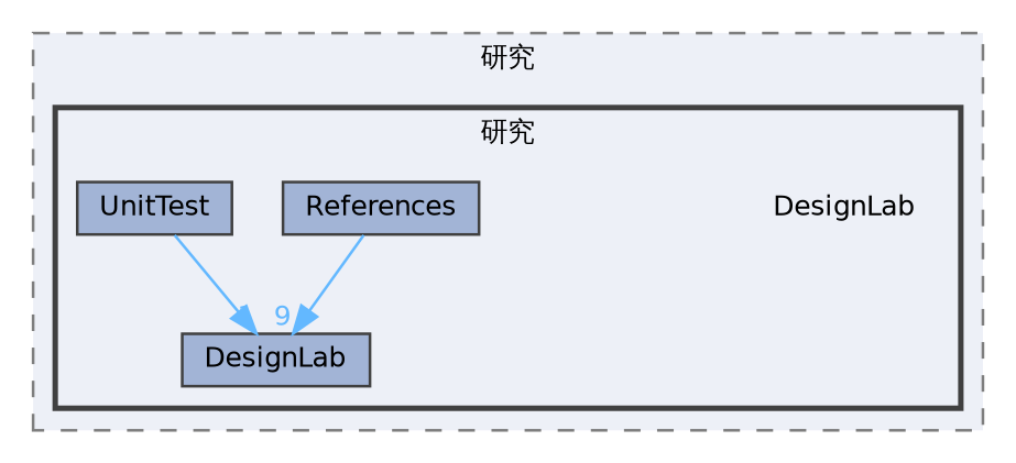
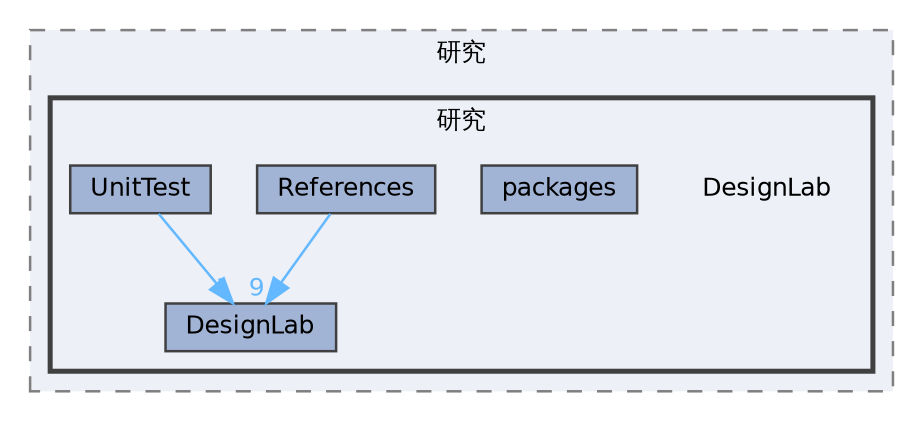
  digraph {
    compound=true
    node [fontname=Helvetica fontsize=10 shape=box color=grey25 fillcolor="#a2b4d6" style=filled]
    edge [color=steelblue1 fontcolor=steelblue1 fontname=Helvetica fontsize=10 labeldistance=1.5 labelfontname=Helvetica labelfontsize=10]
    n1 [height=0.2 label=DesignLab shape=plaintext width=0.4 color="" fillcolor="" style=""]
    n2 [height=0.2 label=DesignLab width=0.4]
+   n3 [height=0.2 label=packages width=0.4]
    n4 [height=0.2 label=References width=0.4]
    n5 [height=0.2 label=UnitTest width=0.4]
    subgraph cluster_1 {
      bgcolor="#edf0f7"
      fontname=Helvetica
      fontsize=10
      label="研究"
      pencolor=grey50
      style="filled,dashed"
      subgraph cluster_2 {
        bgcolor="#edf0f7"
        fontname=Helvetica
        fontsize=10
        pencolor=grey25
        style="filled,bold"
        n1
        n2
+       n3
        n4
        n5
      }
    }
    n4 -> n2 [headlabel=9]
    n5 -> n2 [headlabel=1]
  }
